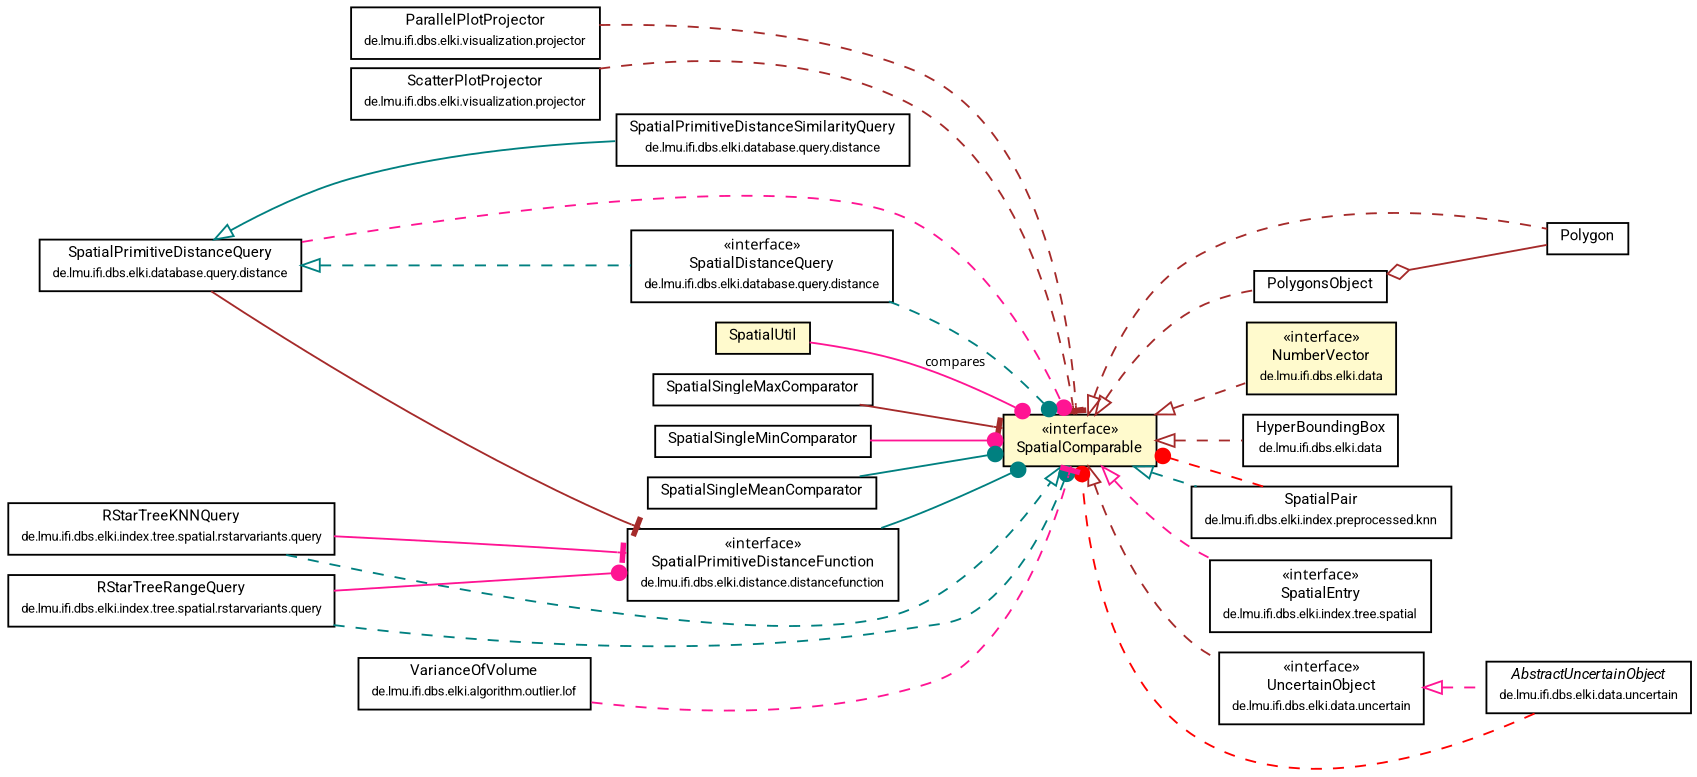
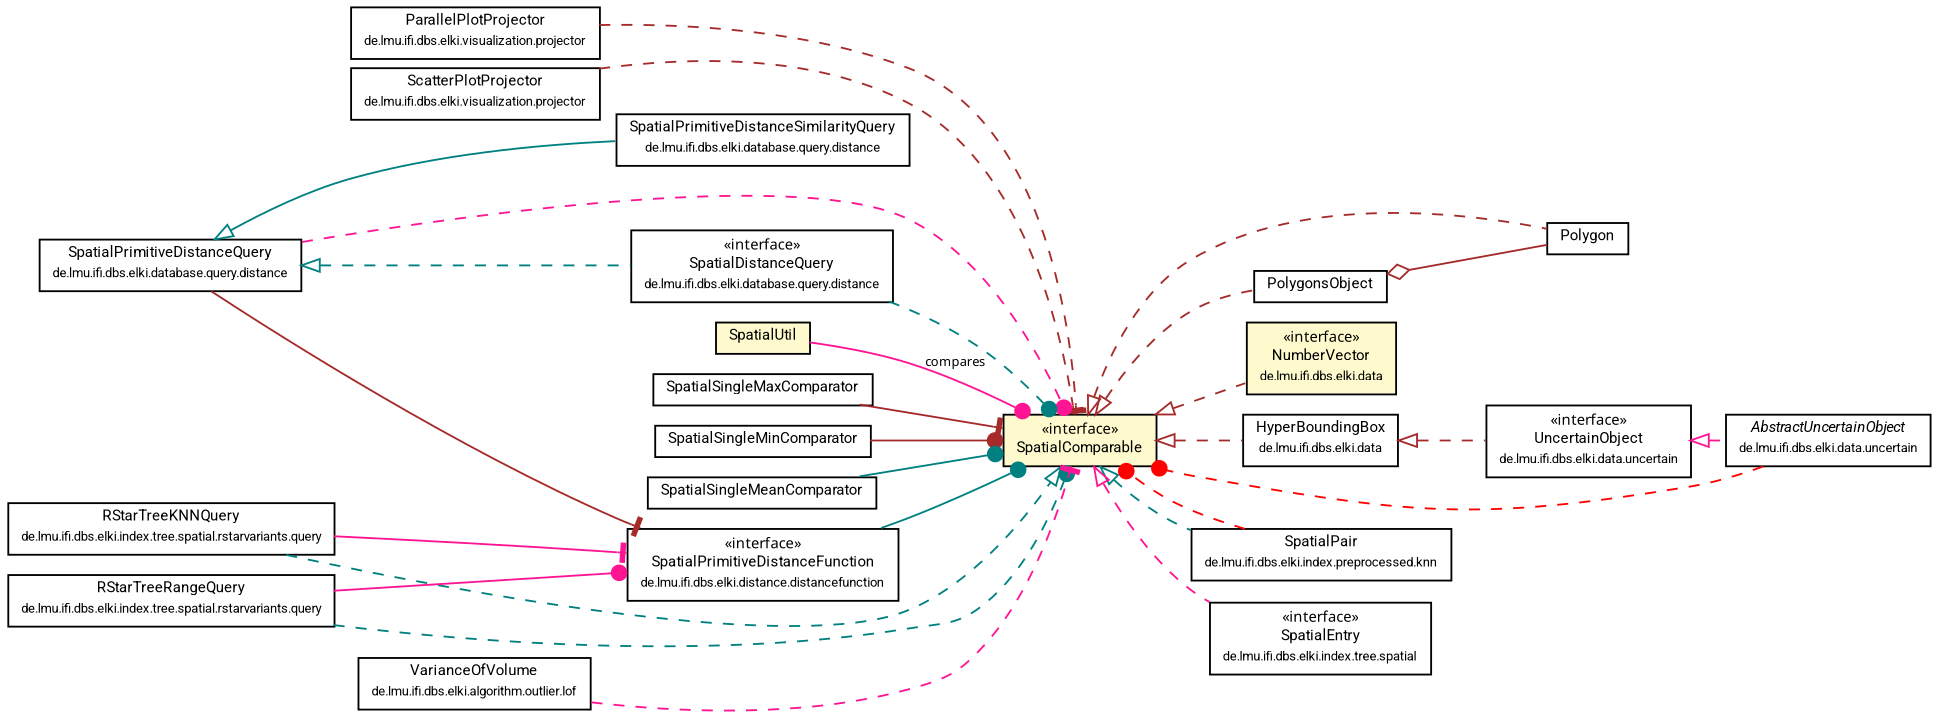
  digraph {
    fontname="Noto Sans"
    nodesep=0.15
    rankdir=LR
    ranksep=0.25
    node [fontcolor=black fontname="Noto Sans" fontsize=8 margin=0 shape=plaintext]
    edge [color=brown fontname="Noto Sans" fontsize=7 labelfontname=Roboto labelfontsize=7 style=dashed weight=0]
    n1 [height=0 label=<<table title="de.lmu.ifi.dbs.elki.visualization.projector.ParallelPlotProjector" border="0" cellborder="1" cellspacing="0" cellpadding="2" href="../../visualization/projector/ParallelPlotProjector.html" target="_parent"> 		<tr><td><table border="0" cellspacing="0" cellpadding="1"> 		<tr><td align="center" balign="center"> <font face="Roboto">ParallelPlotProjector</font> </td></tr> 		<tr><td align="center" balign="center"> <font face="Roboto" point-size="7.0">de.lmu.ifi.dbs.elki.visualization.projector</font> </td></tr> 		</table></td></tr> 		</table>> width=0]
    n2 [height=0 label=<<table title="de.lmu.ifi.dbs.elki.data.spatial.SpatialComparable" border="0" cellborder="1" cellspacing="0" cellpadding="2" bgcolor="lemonChiffon" href="SpatialComparable.html" target="_parent"> 		<tr><td><table border="0" cellspacing="0" cellpadding="1"> 		<tr><td align="center" balign="center"> &#171;interface&#187; </td></tr> 		<tr><td align="center" balign="center"> <font face="Roboto">SpatialComparable</font> </td></tr> 		</table></td></tr> 		</table>> width=0]
    n3 [height=0 label=<<table title="de.lmu.ifi.dbs.elki.data.spatial.Polygon" border="0" cellborder="1" cellspacing="0" cellpadding="2" href="Polygon.html" target="_parent"> 		<tr><td><table border="0" cellspacing="0" cellpadding="1"> 		<tr><td align="center" balign="center"> <font face="Roboto">Polygon</font> </td></tr> 		</table></td></tr> 		</table>> width=0]
    n4 [height=0 label=<<table title="de.lmu.ifi.dbs.elki.data.NumberVector" border="0" cellborder="1" cellspacing="0" cellpadding="2" bgcolor="LemonChiffon" href="../NumberVector.html" target="_parent"> 		<tr><td><table border="0" cellspacing="0" cellpadding="1"> 		<tr><td align="center" balign="center"> &#171;interface&#187; </td></tr> 		<tr><td align="center" balign="center"> <font face="Roboto">NumberVector</font> </td></tr> 		<tr><td align="center" balign="center"> <font face="Roboto" point-size="7.0">de.lmu.ifi.dbs.elki.data</font> </td></tr> 		</table></td></tr> 		</table>> width=0]
    n5 [height=0 label=<<table title="de.lmu.ifi.dbs.elki.data.HyperBoundingBox" border="0" cellborder="1" cellspacing="0" cellpadding="2" href="../HyperBoundingBox.html" target="_parent"> 		<tr><td><table border="0" cellspacing="0" cellpadding="1"> 		<tr><td align="center" balign="center"> <font face="Roboto">HyperBoundingBox</font> </td></tr> 		<tr><td align="center" balign="center"> <font face="Roboto" point-size="7.0">de.lmu.ifi.dbs.elki.data</font> </td></tr> 		</table></td></tr> 		</table>> width=0]
    n6 [height=0 label=<<table title="de.lmu.ifi.dbs.elki.data.spatial.PolygonsObject" border="0" cellborder="1" cellspacing="0" cellpadding="2" href="PolygonsObject.html" target="_parent"> 		<tr><td><table border="0" cellspacing="0" cellpadding="1"> 		<tr><td align="center" balign="center"> <font face="Roboto">PolygonsObject</font> </td></tr> 		</table></td></tr> 		</table>> width=0]
    n7 [height=0 label=<<table title="de.lmu.ifi.dbs.elki.index.preprocessed.knn.SpatialPair" border="0" cellborder="1" cellspacing="0" cellpadding="2" href="../../index/preprocessed/knn/SpatialPair.html" target="_parent"> 		<tr><td><table border="0" cellspacing="0" cellpadding="1"> 		<tr><td align="center" balign="center"> <font face="Roboto">SpatialPair</font> </td></tr> 		<tr><td align="center" balign="center"> <font face="Roboto" point-size="7.0">de.lmu.ifi.dbs.elki.index.preprocessed.knn</font> </td></tr> 		</table></td></tr> 		</table>> width=0]
    n8 [height=0 label=<<table title="de.lmu.ifi.dbs.elki.index.tree.spatial.SpatialEntry" border="0" cellborder="1" cellspacing="0" cellpadding="2" href="../../index/tree/spatial/SpatialEntry.html" target="_parent"> 		<tr><td><table border="0" cellspacing="0" cellpadding="1"> 		<tr><td align="center" balign="center"> &#171;interface&#187; </td></tr> 		<tr><td align="center" balign="center"> <font face="Roboto">SpatialEntry</font> </td></tr> 		<tr><td align="center" balign="center"> <font face="Roboto" point-size="7.0">de.lmu.ifi.dbs.elki.index.tree.spatial</font> </td></tr> 		</table></td></tr> 		</table>> width=0]
    n9 [height=0 label=<<table title="de.lmu.ifi.dbs.elki.data.uncertain.UncertainObject" border="0" cellborder="1" cellspacing="0" cellpadding="2" href="../uncertain/UncertainObject.html" target="_parent"> 		<tr><td><table border="0" cellspacing="0" cellpadding="1"> 		<tr><td align="center" balign="center"> &#171;interface&#187; </td></tr> 		<tr><td align="center" balign="center"> <font face="Roboto">UncertainObject</font> </td></tr> 		<tr><td align="center" balign="center"> <font face="Roboto" point-size="7.0">de.lmu.ifi.dbs.elki.data.uncertain</font> </td></tr> 		</table></td></tr> 		</table>> width=0]
    n10 [height=0 label=<<table title="de.lmu.ifi.dbs.elki.visualization.projector.ScatterPlotProjector" border="0" cellborder="1" cellspacing="0" cellpadding="2" href="../../visualization/projector/ScatterPlotProjector.html" target="_parent"> 		<tr><td><table border="0" cellspacing="0" cellpadding="1"> 		<tr><td align="center" balign="center"> <font face="Roboto">ScatterPlotProjector</font> </td></tr> 		<tr><td align="center" balign="center"> <font face="Roboto" point-size="7.0">de.lmu.ifi.dbs.elki.visualization.projector</font> </td></tr> 		</table></td></tr> 		</table>> width=0]
    n11 [height=0 label=<<table title="de.lmu.ifi.dbs.elki.distance.distancefunction.SpatialPrimitiveDistanceFunction" border="0" cellborder="1" cellspacing="0" cellpadding="2" href="../../distance/distancefunction/SpatialPrimitiveDistanceFunction.html" target="_parent"> 		<tr><td><table border="0" cellspacing="0" cellpadding="1"> 		<tr><td align="center" balign="center"> &#171;interface&#187; </td></tr> 		<tr><td align="center" balign="center"> <font face="Roboto">SpatialPrimitiveDistanceFunction</font> </td></tr> 		<tr><td align="center" balign="center"> <font face="Roboto" point-size="7.0">de.lmu.ifi.dbs.elki.distance.distancefunction</font> </td></tr> 		</table></td></tr> 		</table>> width=0]
    n12 [height=0 label=<<table title="de.lmu.ifi.dbs.elki.database.query.distance.SpatialPrimitiveDistanceQuery" border="0" cellborder="1" cellspacing="0" cellpadding="2" href="../../database/query/distance/SpatialPrimitiveDistanceQuery.html" target="_parent"> 		<tr><td><table border="0" cellspacing="0" cellpadding="1"> 		<tr><td align="center" balign="center"> <font face="Roboto">SpatialPrimitiveDistanceQuery</font> </td></tr> 		<tr><td align="center" balign="center"> <font face="Roboto" point-size="7.0">de.lmu.ifi.dbs.elki.database.query.distance</font> </td></tr> 		</table></td></tr> 		</table>> width=0]
    n13 [height=0 label=<<table title="de.lmu.ifi.dbs.elki.database.query.distance.SpatialPrimitiveDistanceSimilarityQuery" border="0" cellborder="1" cellspacing="0" cellpadding="2" href="../../database/query/distance/SpatialPrimitiveDistanceSimilarityQuery.html" target="_parent"> 		<tr><td><table border="0" cellspacing="0" cellpadding="1"> 		<tr><td align="center" balign="center"> <font face="Roboto">SpatialPrimitiveDistanceSimilarityQuery</font> </td></tr> 		<tr><td align="center" balign="center"> <font face="Roboto" point-size="7.0">de.lmu.ifi.dbs.elki.database.query.distance</font> </td></tr> 		</table></td></tr> 		</table>> width=0]
    n14 [height=0 label=<<table title="de.lmu.ifi.dbs.elki.database.query.distance.SpatialDistanceQuery" border="0" cellborder="1" cellspacing="0" cellpadding="2" href="../../database/query/distance/SpatialDistanceQuery.html" target="_parent"> 		<tr><td><table border="0" cellspacing="0" cellpadding="1"> 		<tr><td align="center" balign="center"> &#171;interface&#187; </td></tr> 		<tr><td align="center" balign="center"> <font face="Roboto">SpatialDistanceQuery</font> </td></tr> 		<tr><td align="center" balign="center"> <font face="Roboto" point-size="7.0">de.lmu.ifi.dbs.elki.database.query.distance</font> </td></tr> 		</table></td></tr> 		</table>> width=0]
    n15 [height=0 label=<<table title="de.lmu.ifi.dbs.elki.data.spatial.SpatialUtil" border="0" cellborder="1" cellspacing="0" cellpadding="2" bgcolor="LemonChiffon" href="SpatialUtil.html" target="_parent"> 		<tr><td><table border="0" cellspacing="0" cellpadding="1"> 		<tr><td align="center" balign="center"> <font face="Roboto">SpatialUtil</font> </td></tr> 		</table></td></tr> 		</table>> width=0]
    n16 [height=0 label=<<table title="de.lmu.ifi.dbs.elki.data.uncertain.AbstractUncertainObject" border="0" cellborder="1" cellspacing="0" cellpadding="2" href="../uncertain/AbstractUncertainObject.html" target="_parent"> 		<tr><td><table border="0" cellspacing="0" cellpadding="1"> 		<tr><td align="center" balign="center"> <font face="Roboto"><i>AbstractUncertainObject</i></font> </td></tr> 		<tr><td align="center" balign="center"> <font face="Roboto" point-size="7.0">de.lmu.ifi.dbs.elki.data.uncertain</font> </td></tr> 		</table></td></tr> 		</table>> width=0]
    n17 [height=0 label=<<table title="de.lmu.ifi.dbs.elki.data.spatial.SpatialSingleMaxComparator" border="0" cellborder="1" cellspacing="0" cellpadding="2" href="SpatialSingleMaxComparator.html" target="_parent"> 		<tr><td><table border="0" cellspacing="0" cellpadding="1"> 		<tr><td align="center" balign="center"> <font face="Roboto">SpatialSingleMaxComparator</font> </td></tr> 		</table></td></tr> 		</table>> width=0]
    n18 [height=0 label=<<table title="de.lmu.ifi.dbs.elki.data.spatial.SpatialSingleMinComparator" border="0" cellborder="1" cellspacing="0" cellpadding="2" href="SpatialSingleMinComparator.html" target="_parent"> 		<tr><td><table border="0" cellspacing="0" cellpadding="1"> 		<tr><td align="center" balign="center"> <font face="Roboto">SpatialSingleMinComparator</font> </td></tr> 		</table></td></tr> 		</table>> width=0]
    n19 [height=0 label=<<table title="de.lmu.ifi.dbs.elki.data.spatial.SpatialSingleMeanComparator" border="0" cellborder="1" cellspacing="0" cellpadding="2" href="SpatialSingleMeanComparator.html" target="_parent"> 		<tr><td><table border="0" cellspacing="0" cellpadding="1"> 		<tr><td align="center" balign="center"> <font face="Roboto">SpatialSingleMeanComparator</font> </td></tr> 		</table></td></tr> 		</table>> width=0]
    n20 [height=0 label=<<table title="de.lmu.ifi.dbs.elki.index.tree.spatial.rstarvariants.query.RStarTreeKNNQuery" border="0" cellborder="1" cellspacing="0" cellpadding="2" href="../../index/tree/spatial/rstarvariants/query/RStarTreeKNNQuery.html" target="_parent"> 		<tr><td><table border="0" cellspacing="0" cellpadding="1"> 		<tr><td align="center" balign="center"> <font face="Roboto">RStarTreeKNNQuery</font> </td></tr> 		<tr><td align="center" balign="center"> <font face="Roboto" point-size="7.0">de.lmu.ifi.dbs.elki.index.tree.spatial.rstarvariants.query</font> </td></tr> 		</table></td></tr> 		</table>> width=0]
    n21 [height=0 label=<<table title="de.lmu.ifi.dbs.elki.index.tree.spatial.rstarvariants.query.RStarTreeRangeQuery" border="0" cellborder="1" cellspacing="0" cellpadding="2" href="../../index/tree/spatial/rstarvariants/query/RStarTreeRangeQuery.html" target="_parent"> 		<tr><td><table border="0" cellspacing="0" cellpadding="1"> 		<tr><td align="center" balign="center"> <font face="Roboto">RStarTreeRangeQuery</font> </td></tr> 		<tr><td align="center" balign="center"> <font face="Roboto" point-size="7.0">de.lmu.ifi.dbs.elki.index.tree.spatial.rstarvariants.query</font> </td></tr> 		</table></td></tr> 		</table>> width=0]
    n22 [height=0 label=<<table title="de.lmu.ifi.dbs.elki.algorithm.outlier.lof.VarianceOfVolume" border="0" cellborder="1" cellspacing="0" cellpadding="2" href="../../algorithm/outlier/lof/VarianceOfVolume.html" target="_parent"> 		<tr><td><table border="0" cellspacing="0" cellpadding="1"> 		<tr><td align="center" balign="center"> <font face="Roboto">VarianceOfVolume</font> </td></tr> 		<tr><td align="center" balign="center"> <font face="Roboto" point-size="7.0">de.lmu.ifi.dbs.elki.algorithm.outlier.lof</font> </td></tr> 		</table></td></tr> 		</table>> width=0]
    n1 -> n2 [arrowhead=tee]
    n2 -> n3 [arrowtail=empty dir=back weight=9]
    n2 -> n4 [arrowtail=empty dir=back weight=9]
    n2 -> n5 [arrowtail=empty dir=back weight=9]
    n2 -> n6 [arrowtail=empty dir=back weight=9]
    n2 -> n7 [arrowtail=empty color=teal dir=back weight=9]
    n2 -> n8 [arrowtail=empty color=deeppink dir=back weight=9]
-   n2 -> n9 [arrowtail=empty dir=back weight=9]
+   n5 -> n9 [arrowtail=empty dir=back weight=9]
    n6 -> n3 [arrowhead=none arrowtail=ediamond dir=back weight=4 style=""]
    n7 -> n2 [arrowhead=dot color=red]
    n9 -> n16 [arrowtail=empty color=deeppink dir=back weight=9]
    n10 -> n2 [arrowhead=tee]
    n11 -> n2 [arrowhead=dot color=teal style=solid]
    n12 -> n2 [arrowhead=dot color=deeppink]
    n12 -> n11 [arrowhead=tee weight=2 style=""]
    n12 -> n13 [arrowtail=empty color=teal dir=back weight=10 style=""]
    n12 -> n14 [arrowtail=empty color=teal dir=back weight=9]
    n14 -> n2 [arrowhead=dot color=teal]
    n15 -> n2 [arrowhead=dot color=deeppink label=compares weight=1 style=""]
    n16 -> n2 [arrowhead=dot color=red weight=1]
    n17 -> n2 [arrowhead=tee weight=2 style=""]
-   n18 -> n2 [arrowhead=dot color=deeppink weight=2 style=""]
+   n18 -> n2 [arrowhead=dot weight=2 style=""]
    n19 -> n2 [arrowhead=dot color=teal weight=2 style=""]
    n20 -> n2 [arrowhead=onormal color=teal]
    n20 -> n11 [arrowhead=tee color=deeppink weight=2 style=""]
    n21 -> n2 [arrowhead=dot color=teal]
    n21 -> n11 [arrowhead=dot color=deeppink weight=2 style=""]
    n22 -> n2 [arrowhead=tee color=deeppink]
  }
